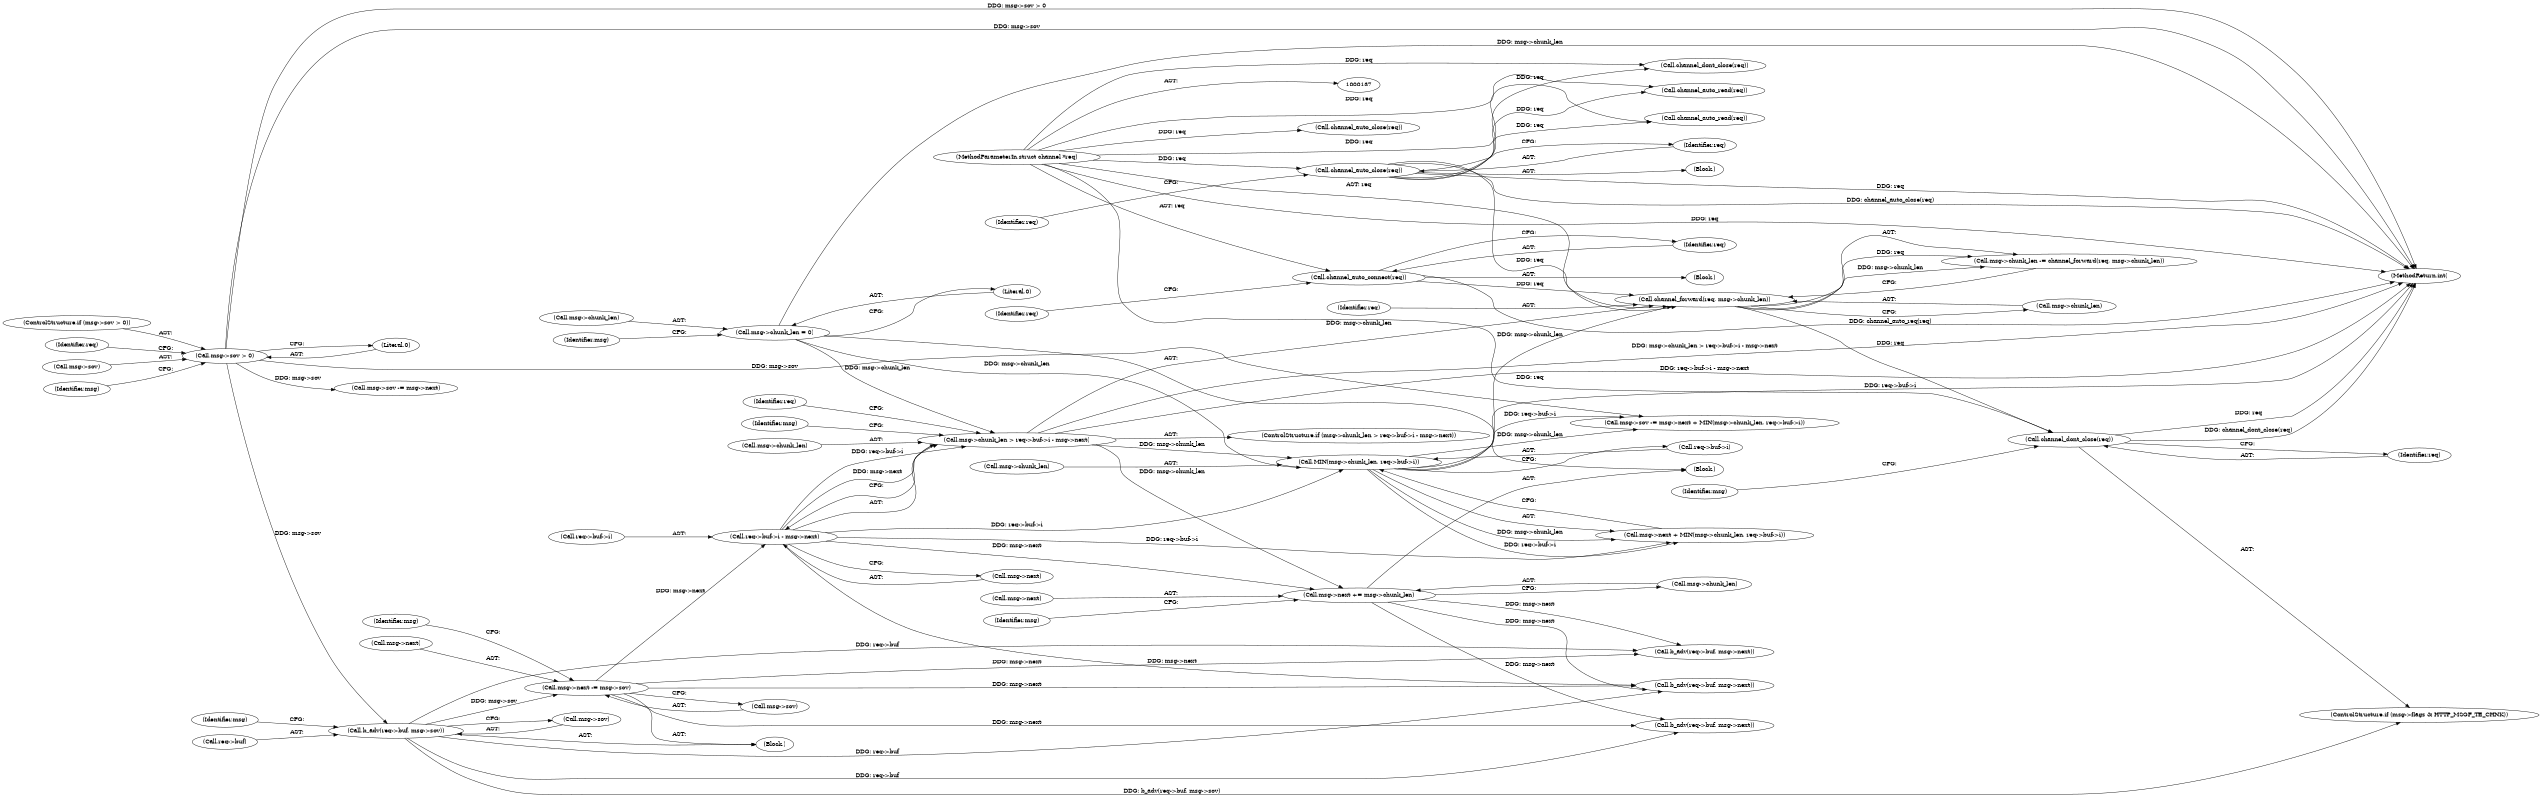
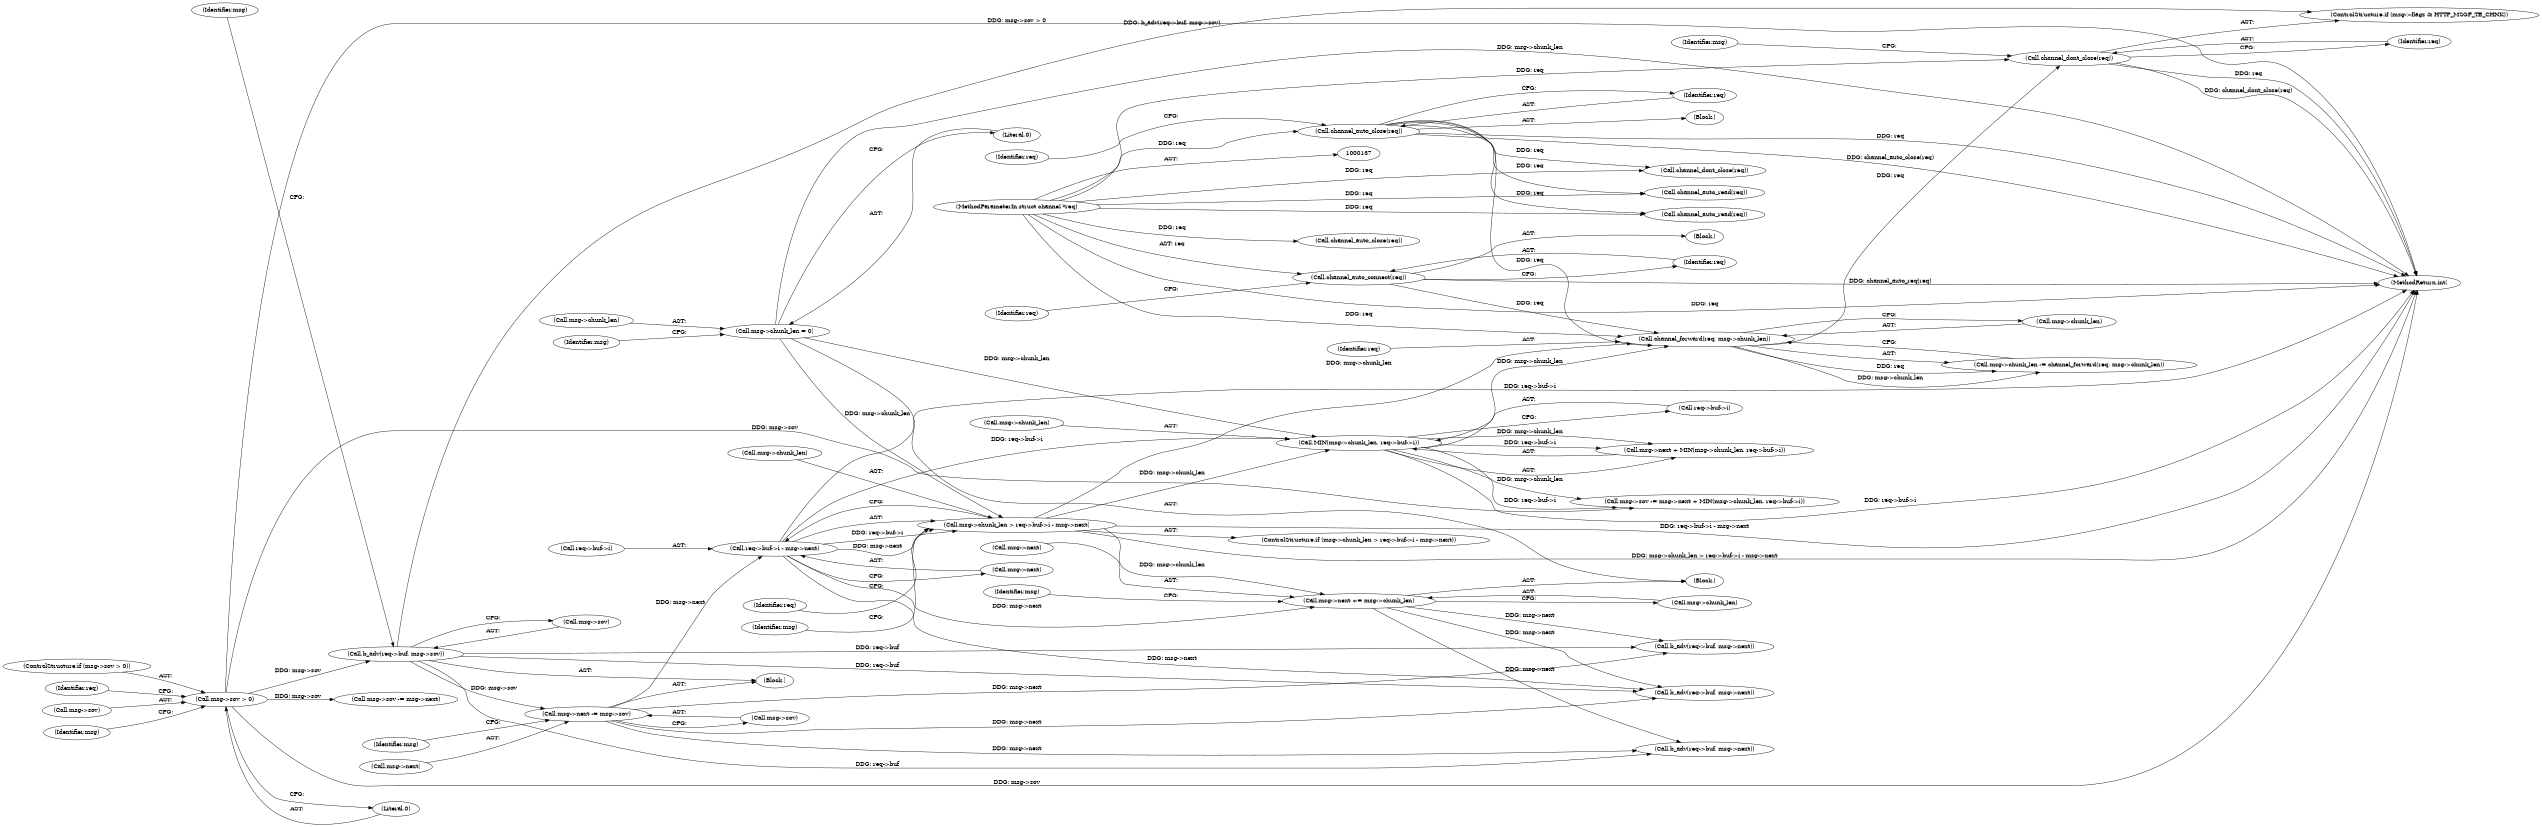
  digraph {
    rankdir=LR
    n1 [label="(Call,channel_dont_close(req))"]
    n2 [label="(ControlStructure,if (msg->flags & HTTP_MSGF_TE_CHNK))"]
    n3 [label="(MethodReturn,int)"]
    n4 [label="(Identifier,req)"]
    n5 [label="(Call,channel_forward(req, msg->chunk_len))"]
    n6 [label="(Call,msg->chunk_len -= channel_forward(req, msg->chunk_len))"]
    n7 [label="(Call,msg->chunk_len)"]
    n8 [label="(Call,channel_auto_connect(req))"]
    n9 [label="(Identifier,req)"]
    n10 [label="(Block,)"]
    n11 [label="(MethodParameterIn,struct channel *req)"]
    n12 [label="(Call,channel_auto_close(req))"]
    n13 [label="(Call,channel_dont_close(req))"]
    n14 [label="(Call,channel_auto_read(req))"]
    n15 [label="(Call,channel_auto_read(req))"]
    n16 [label="(Call,channel_auto_close(req))"]
    n17 [label=1000137]
    n18 [label="(Block,)"]
    n19 [label="(Identifier,req)"]
    n20 [label="(Call,msg->chunk_len = 0)"]
    n21 [label="(Call,MIN(msg->chunk_len, req->buf->i))"]
    n22 [label="(Call,msg->chunk_len > req->buf->i - msg->next)"]
    n23 [label="(Literal,0)"]
    n24 [label="(Block,)"]
    n25 [label="(Call,msg->sov -= msg->next + MIN(msg->chunk_len, req->buf->i))"]
    n26 [label="(Call,msg->next + MIN(msg->chunk_len, req->buf->i))"]
    n27 [label="(Call,req->buf->i)"]
    n28 [label="(Call,req->buf->i - msg->next)"]
    n29 [label="(Call,msg->next += msg->chunk_len)"]
    n30 [label="(ControlStructure,if (msg->chunk_len > req->buf->i - msg->next))"]
    n31 [label="(Call,msg->next)"]
    n32 [label="(Call,b_adv(req->buf, msg->next))"]
    n33 [label="(Call,b_adv(req->buf, msg->next))"]
    n34 [label="(Call,b_adv(req->buf, msg->next))"]
    n35 [label="(Call,msg->chunk_len)"]
    n36 [label="(Call,msg->next -= msg->sov)"]
    n37 [label="(Call,msg->sov)"]
    n38 [label="(Block,)"]
    n39 [label="(Call,b_adv(req->buf, msg->sov))"]
    n40 [label="(Call,msg->sov)"]
    n41 [label="(Call,msg->sov > 0)"]
    n42 [label="(Literal,0)"]
    n43 [label="(Call,msg->sov -= msg->next)"]
    n44 [label="(ControlStructure,if (msg->sov > 0))"]
    n45 [label="(Call,msg->next)"]
    n46 [label="(Call,msg->chunk_len)"]
    n47 [label="(Identifier,msg)"]
    n48 [label="(Call,req->buf->i)"]
    n49 [label="(Call,msg->chunk_len)"]
    n50 [label="(Identifier,req)"]
    n51 [label="(Identifier,msg)"]
    n52 [label="(Identifier,msg)"]
    n53 [label="(Identifier,req)"]
    n54 [label="(Identifier,req)"]
    n55 [label="(Call,msg->next)"]
    n56 [label="(Call,msg->sov)"]
    n57 [label="(Identifier,msg)"]
    n58 [label="(Identifier,msg)"]
    n59 [label="(Identifier,msg)"]
    n60 [label="(Identifier,req)"]
    n61 [label="(Call,msg->chunk_len)"]
-   n62 [label="(Call,req->buf)"]
    n63 [label="(Identifier,req)"]
    n64 [label="(Identifier,msg)"]
    n1 -> n2 [label="AST: "]
    n1 -> n3 [label="DDG: req"]
    n1 -> n3 [label="DDG: channel_dont_close(req)"]
    n1 -> n4 [label="CFG: "]
    n4 -> n1 [label="AST: "]
    n5 -> n1 [label="DDG: req"]
    n5 -> n6 [label="AST: "]
    n5 -> n6 [label="DDG: req"]
    n5 -> n6 [label="DDG: msg->chunk_len"]
    n5 -> n7 [label="CFG: "]
    n6 -> n5 [label="CFG: "]
    n7 -> n5 [label="AST: "]
    n8 -> n3 [label="DDG: channel_auto_req(req)"]
    n8 -> n5 [label="DDG: req"]
    n8 -> n9 [label="CFG: "]
    n8 -> n10 [label="AST: "]
    n9 -> n8 [label="AST: "]
    n11 -> n1 [label="DDG: req"]
    n11 -> n3 [label="DDG: req"]
-   n11 -> n5 [label="AST: req"]
+   n11 -> n5 [label="DDG: req"]
    n11 -> n8 [label="AST: req"]
    n11 -> n12 [label="DDG: req"]
    n11 -> n13 [label="DDG: req"]
    n11 -> n14 [label="DDG: req"]
    n11 -> n15 [label="DDG: req"]
    n11 -> n16 [label="DDG: req"]
    n11 -> n17 [label="AST: "]
    n12 -> n3 [label="DDG: channel_auto_close(req)"]
    n12 -> n3 [label="DDG: req"]
    n12 -> n5 [label="DDG: req"]
    n12 -> n13 [label="DDG: req"]
    n12 -> n14 [label="DDG: req"]
    n12 -> n15 [label="DDG: req"]
    n12 -> n18 [label="AST: "]
    n12 -> n19 [label="CFG: "]
    n19 -> n12 [label="AST: "]
    n20 -> n3 [label="DDG: msg->chunk_len"]
    n20 -> n21 [label="DDG: msg->chunk_len"]
    n20 -> n22 [label="DDG: msg->chunk_len"]
    n20 -> n23 [label="CFG: "]
    n20 -> n24 [label="AST: "]
    n21 -> n3 [label="DDG: req->buf->i"]
    n21 -> n5 [label="DDG: msg->chunk_len"]
    n21 -> n25 [label="DDG: msg->chunk_len"]
    n21 -> n25 [label="DDG: req->buf->i"]
    n21 -> n26 [label="AST: "]
    n21 -> n26 [label="DDG: msg->chunk_len"]
    n21 -> n26 [label="DDG: req->buf->i"]
    n21 -> n27 [label="CFG: "]
    n22 -> n3 [label="DDG: req->buf->i - msg->next"]
    n22 -> n3 [label="DDG: msg->chunk_len > req->buf->i - msg->next"]
    n22 -> n5 [label="DDG: msg->chunk_len"]
    n22 -> n21 [label="DDG: msg->chunk_len"]
    n22 -> n28 [label="CFG: "]
    n22 -> n29 [label="DDG: msg->chunk_len"]
    n22 -> n30 [label="AST: "]
    n23 -> n20 [label="AST: "]
-   n26 -> n21 [label="CFG: "]
+   n26 -> n21 [label="AST: "]
    n27 -> n21 [label="AST: "]
-   n28 -> n26 [label="DDG: req->buf->i"]
+   n28 -> n3 [label="DDG: req->buf->i"]
    n28 -> n21 [label="DDG: req->buf->i"]
    n28 -> n22 [label="AST: "]
    n28 -> n22 [label="DDG: req->buf->i"]
    n28 -> n22 [label="DDG: msg->next"]
    n28 -> n29 [label="DDG: msg->next"]
    n28 -> n31 [label="CFG: "]
    n28 -> n32 [label="DDG: msg->next"]
    n29 -> n24 [label="AST: "]
    n29 -> n32 [label="DDG: msg->next"]
    n29 -> n33 [label="DDG: msg->next"]
    n29 -> n34 [label="DDG: msg->next"]
    n29 -> n35 [label="CFG: "]
    n31 -> n28 [label="AST: "]
    n35 -> n29 [label="AST: "]
    n36 -> n28 [label="DDG: msg->next"]
    n36 -> n32 [label="DDG: msg->next"]
    n36 -> n33 [label="DDG: msg->next"]
    n36 -> n34 [label="DDG: msg->next"]
    n36 -> n37 [label="CFG: "]
    n36 -> n38 [label="AST: "]
    n37 -> n36 [label="AST: "]
    n39 -> n2 [label="DDG: b_adv(req->buf, msg->sov)"]
    n39 -> n32 [label="DDG: req->buf"]
    n39 -> n33 [label="DDG: req->buf"]
    n39 -> n34 [label="DDG: req->buf"]
    n39 -> n36 [label="DDG: msg->sov"]
    n39 -> n38 [label="AST: "]
    n39 -> n40 [label="CFG: "]
    n40 -> n39 [label="AST: "]
    n41 -> n3 [label="DDG: msg->sov"]
    n41 -> n3 [label="DDG: msg->sov > 0"]
    n41 -> n25 [label="DDG: msg->sov"]
    n41 -> n39 [label="DDG: msg->sov"]
    n41 -> n42 [label="CFG: "]
    n41 -> n43 [label="DDG: msg->sov"]
    n42 -> n41 [label="AST: "]
    n44 -> n41 [label="AST: "]
    n45 -> n29 [label="AST: "]
    n46 -> n22 [label="AST: "]
    n47 -> n36 [label="CFG: "]
    n48 -> n28 [label="AST: "]
    n49 -> n20 [label="AST: "]
    n50 -> n8 [label="CFG: "]
    n51 -> n29 [label="CFG: "]
    n52 -> n1 [label="CFG: "]
    n53 -> n41 [label="CFG: "]
    n54 -> n12 [label="CFG: "]
    n55 -> n36 [label="AST: "]
    n56 -> n41 [label="AST: "]
    n57 -> n39 [label="CFG: "]
    n58 -> n20 [label="CFG: "]
    n59 -> n41 [label="CFG: "]
    n60 -> n22 [label="CFG: "]
    n61 -> n21 [label="AST: "]
-   n62 -> n39 [label="AST: "]
    n63 -> n5 [label="AST: "]
    n64 -> n22 [label="CFG: "]
  }
